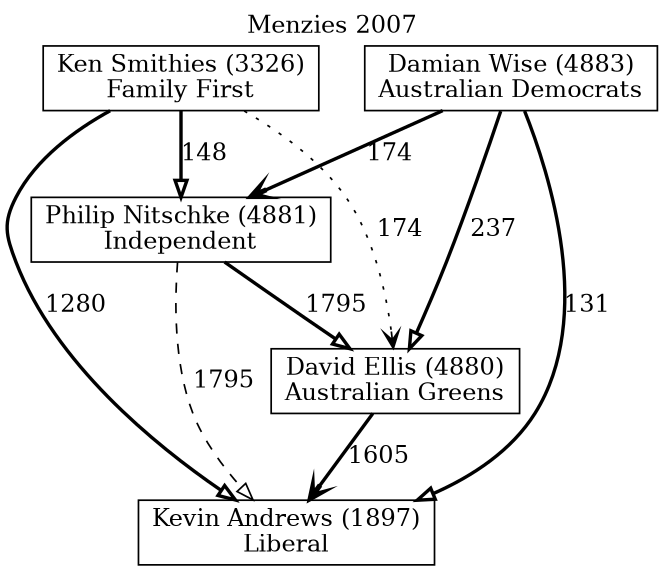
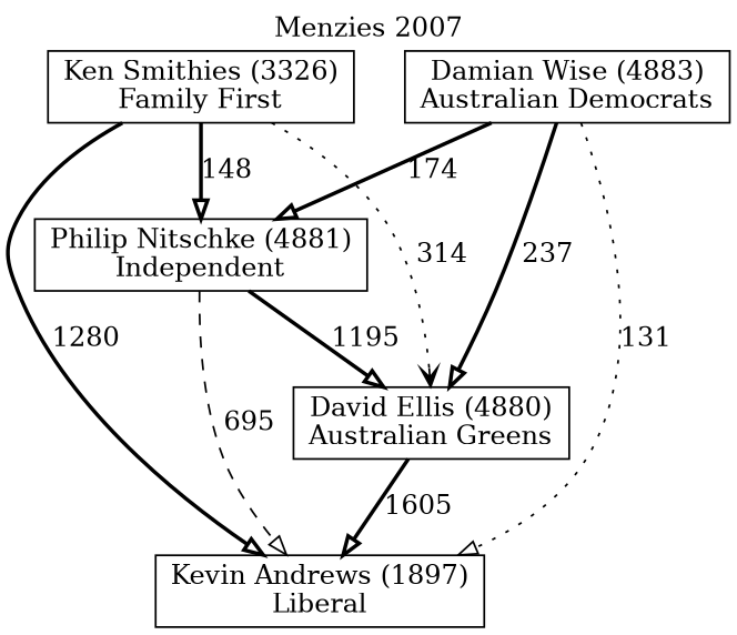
  digraph {
    label="Menzies 2007"
    labelloc=t
    mclimit=10
    node [shape=box]
    edge [arrowhead=onormal style=bold]
    n1 [label="Kevin Andrews (1897)\nLiberal"]
    n2 [label="David Ellis (4880)\nAustralian Greens"]
    n3 [label="Philip Nitschke (4881)\nIndependent"]
    n4 [label="Ken Smithies (3326)\nFamily First"]
    n5 [label="Damian Wise (4883)\nAustralian Democrats"]
-   n2 -> n1 [arrowhead=vee label=1605]
-   n3 -> n1 [label=1795 style=dashed]
-   n3 -> n2 [label=1795]
+   n2 -> n1 [label=1605]
+   n3 -> n1 [label=695 style=dashed]
+   n3 -> n2 [label=1195]
    n4 -> n1 [label=1280]
-   n4 -> n2 [arrowhead=vee label=174 style=dotted]
+   n4 -> n2 [arrowhead=vee label=314 style=dotted]
    n4 -> n3 [label=148]
-   n5 -> n1 [label=131]
+   n5 -> n1 [label=131 style=dotted]
    n5 -> n2 [label=237]
-   n5 -> n3 [arrowhead=vee label=174]
+   n5 -> n3 [label=174]
  }
